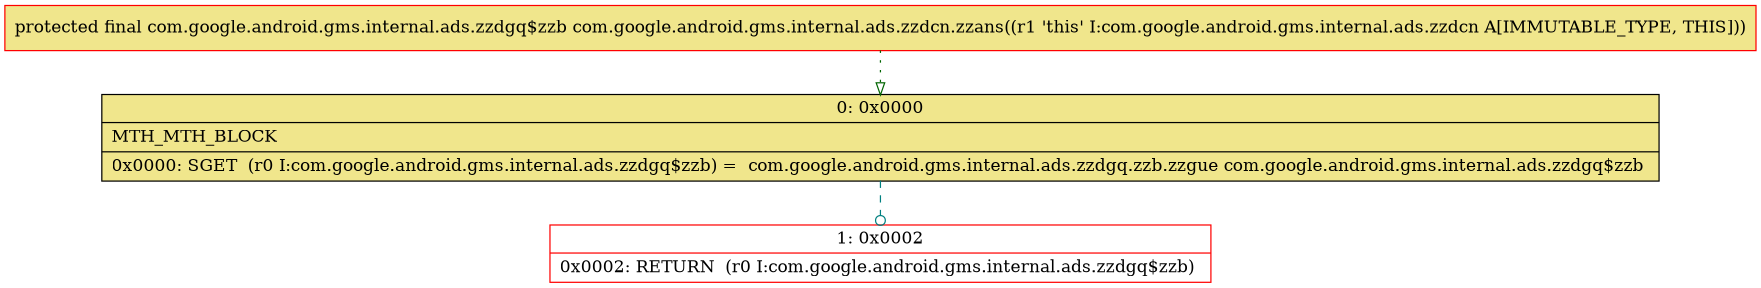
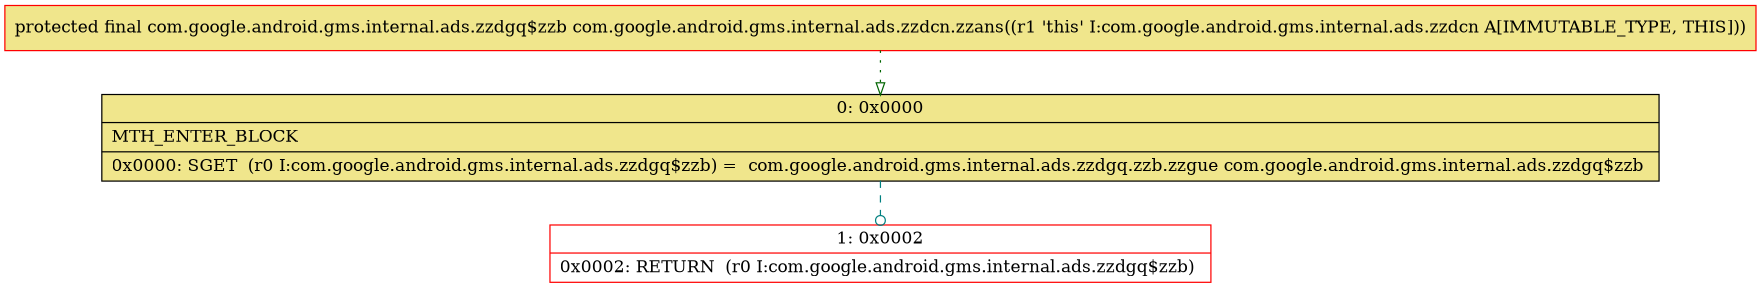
  digraph {
    node [shape=record style=filled fillcolor=khaki color=red]
-   n1 [label="{0\:\ 0x0000|MTH_MTH_BLOCK\l|0x0000: SGET  (r0 I:com.google.android.gms.internal.ads.zzdgq$zzb) =  com.google.android.gms.internal.ads.zzdgq.zzb.zzgue com.google.android.gms.internal.ads.zzdgq$zzb \l}" color=black]
+   n1 [label="{0\:\ 0x0000|MTH_ENTER_BLOCK\l|0x0000: SGET  (r0 I:com.google.android.gms.internal.ads.zzdgq$zzb) =  com.google.android.gms.internal.ads.zzdgq.zzb.zzgue com.google.android.gms.internal.ads.zzdgq$zzb \l}" color=black]
    n2 [label="{1\:\ 0x0002|0x0002: RETURN  (r0 I:com.google.android.gms.internal.ads.zzdgq$zzb) \l}" fillcolor=white]
    n3 [label="{protected final com.google.android.gms.internal.ads.zzdgq$zzb com.google.android.gms.internal.ads.zzdcn.zzans((r1 'this' I:com.google.android.gms.internal.ads.zzdcn A[IMMUTABLE_TYPE, THIS])) }"]
    n1 -> n2 [color=teal style=dashed arrowhead=odot]
    n3 -> n1 [color=darkgreen style=dotted arrowhead=onormal]
  }
